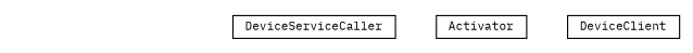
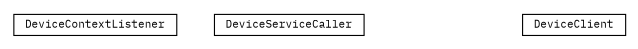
  digraph {
    nodesep=0.25
    ranksep=0.5
    fontname="IBM Plex Mono"
    node [fontcolor=black fontname="IBM Plex Mono" fontsize=10.0 shape=plaintext]
+   n1 [label=<<table title="org.universAAL.lddi.samples.device.client.DeviceContextListener" border="0" cellborder="1" cellspacing="0" cellpadding="2" port="p" href="./DeviceContextListener.html"> 		<tr><td><table border="0" cellspacing="0" cellpadding="1"> <tr><td align="center" balign="center"> DeviceContextListener </td></tr> 		</table></td></tr> 		</table>>]
    n2 [label=<<table title="org.universAAL.lddi.samples.device.client.DeviceServiceCaller" border="0" cellborder="1" cellspacing="0" cellpadding="2" port="p" href="./DeviceServiceCaller.html"> 		<tr><td><table border="0" cellspacing="0" cellpadding="1"> <tr><td align="center" balign="center"> DeviceServiceCaller </td></tr> 		</table></td></tr> 		</table>>]
-   n3 [label=<<table title="org.universAAL.lddi.samples.device.client.Activator" border="0" cellborder="1" cellspacing="0" cellpadding="2" port="p" href="./Activator.html"> 		<tr><td><table border="0" cellspacing="0" cellpadding="1"> <tr><td align="center" balign="center"> Activator </td></tr> 		</table></td></tr> 		</table>>]
    n4 [label=<<table title="org.universAAL.lddi.samples.device.client.DeviceClient" border="0" cellborder="1" cellspacing="0" cellpadding="2" port="p" href="./DeviceClient.html"> 		<tr><td><table border="0" cellspacing="0" cellpadding="1"> <tr><td align="center" balign="center"> DeviceClient </td></tr> 		</table></td></tr> 		</table>>]
  }
